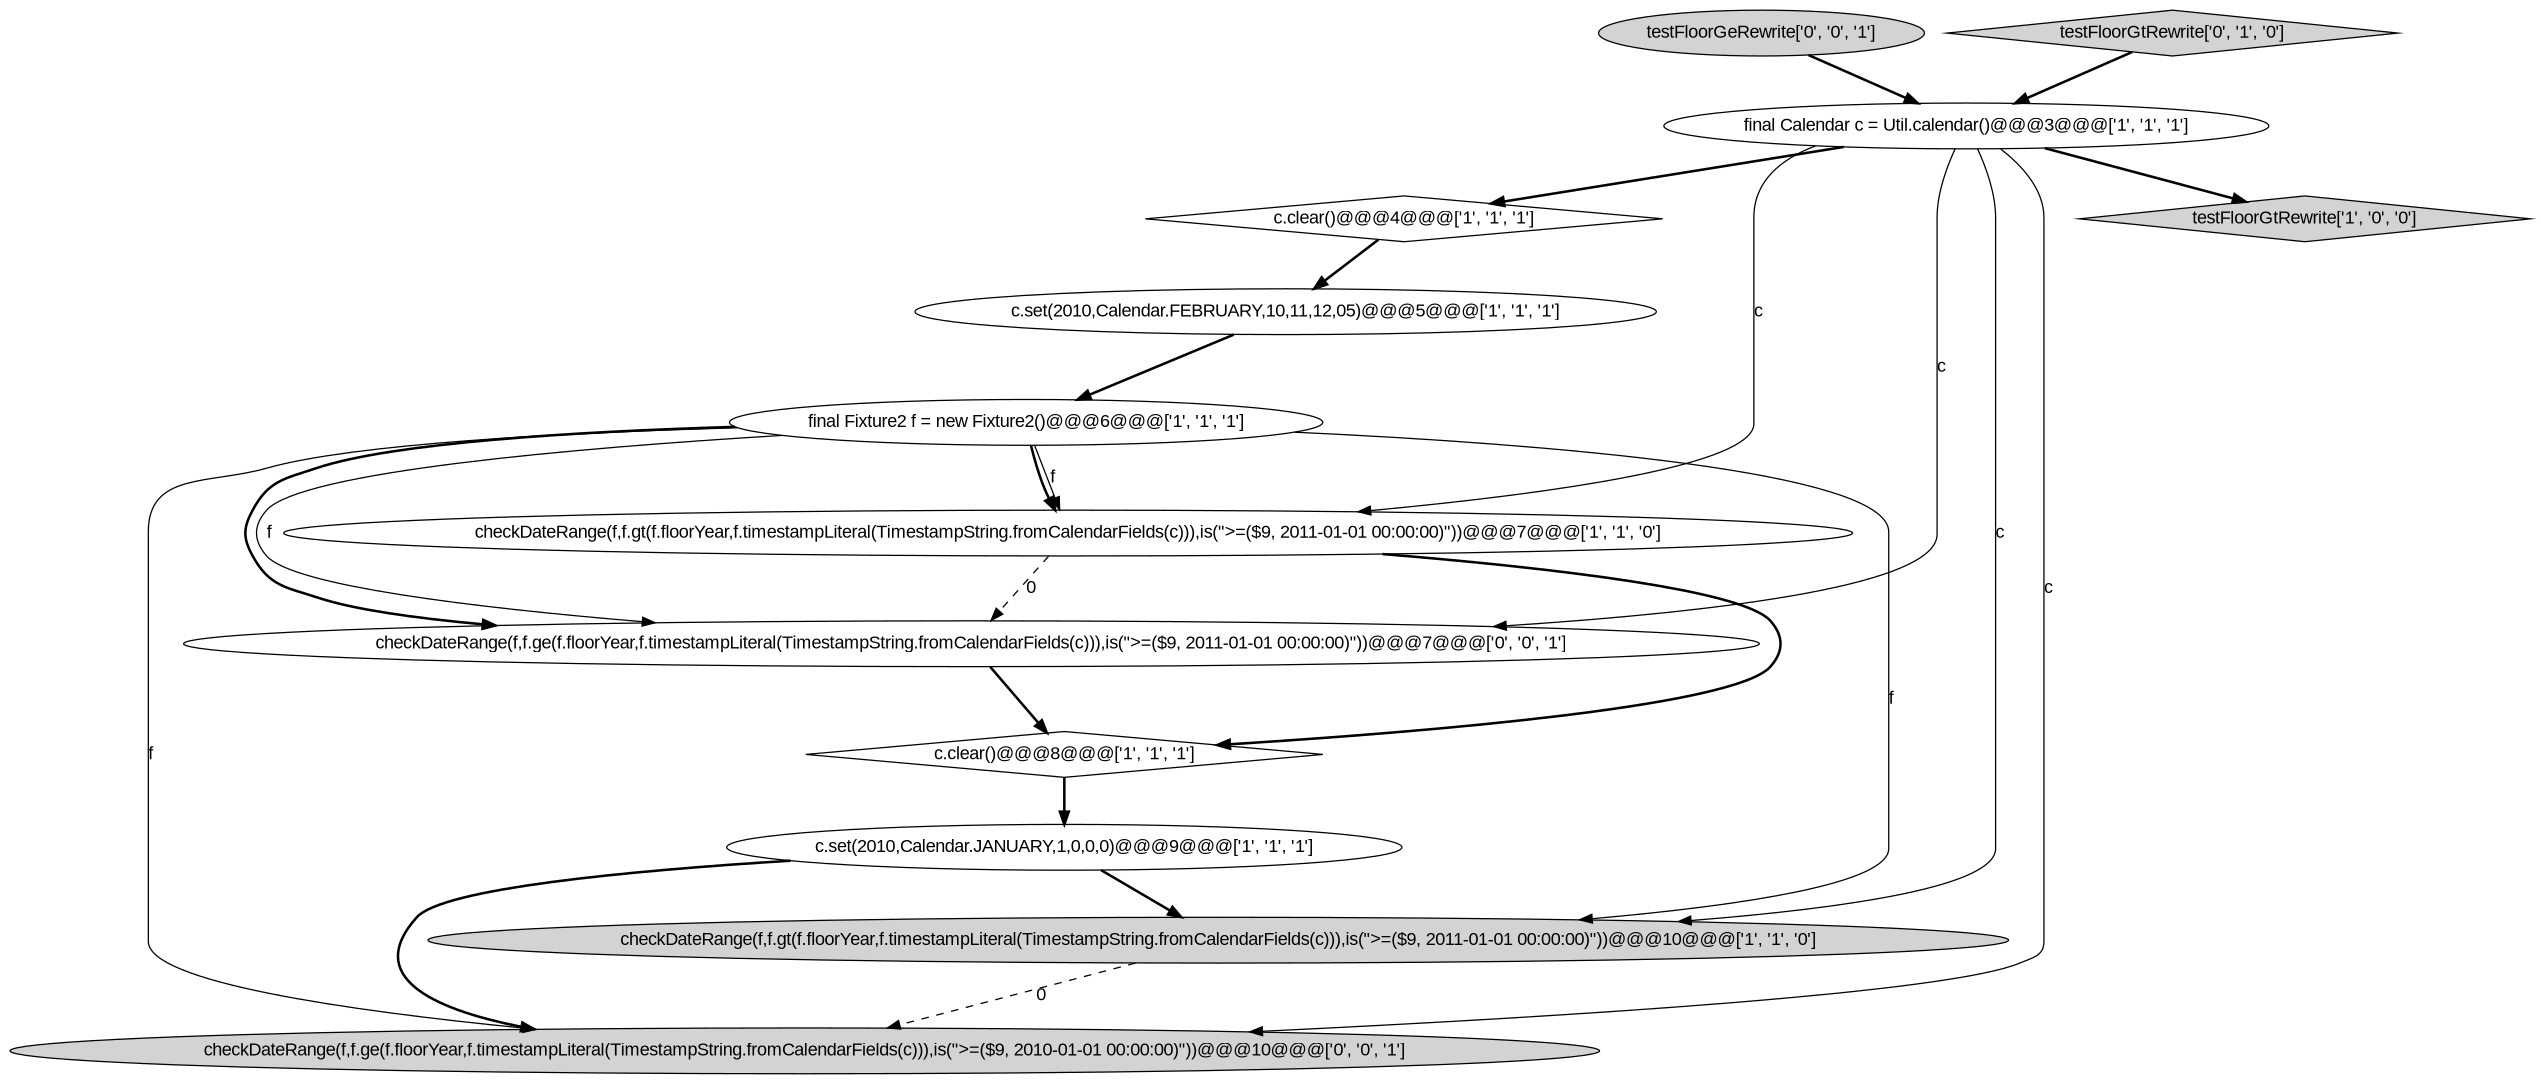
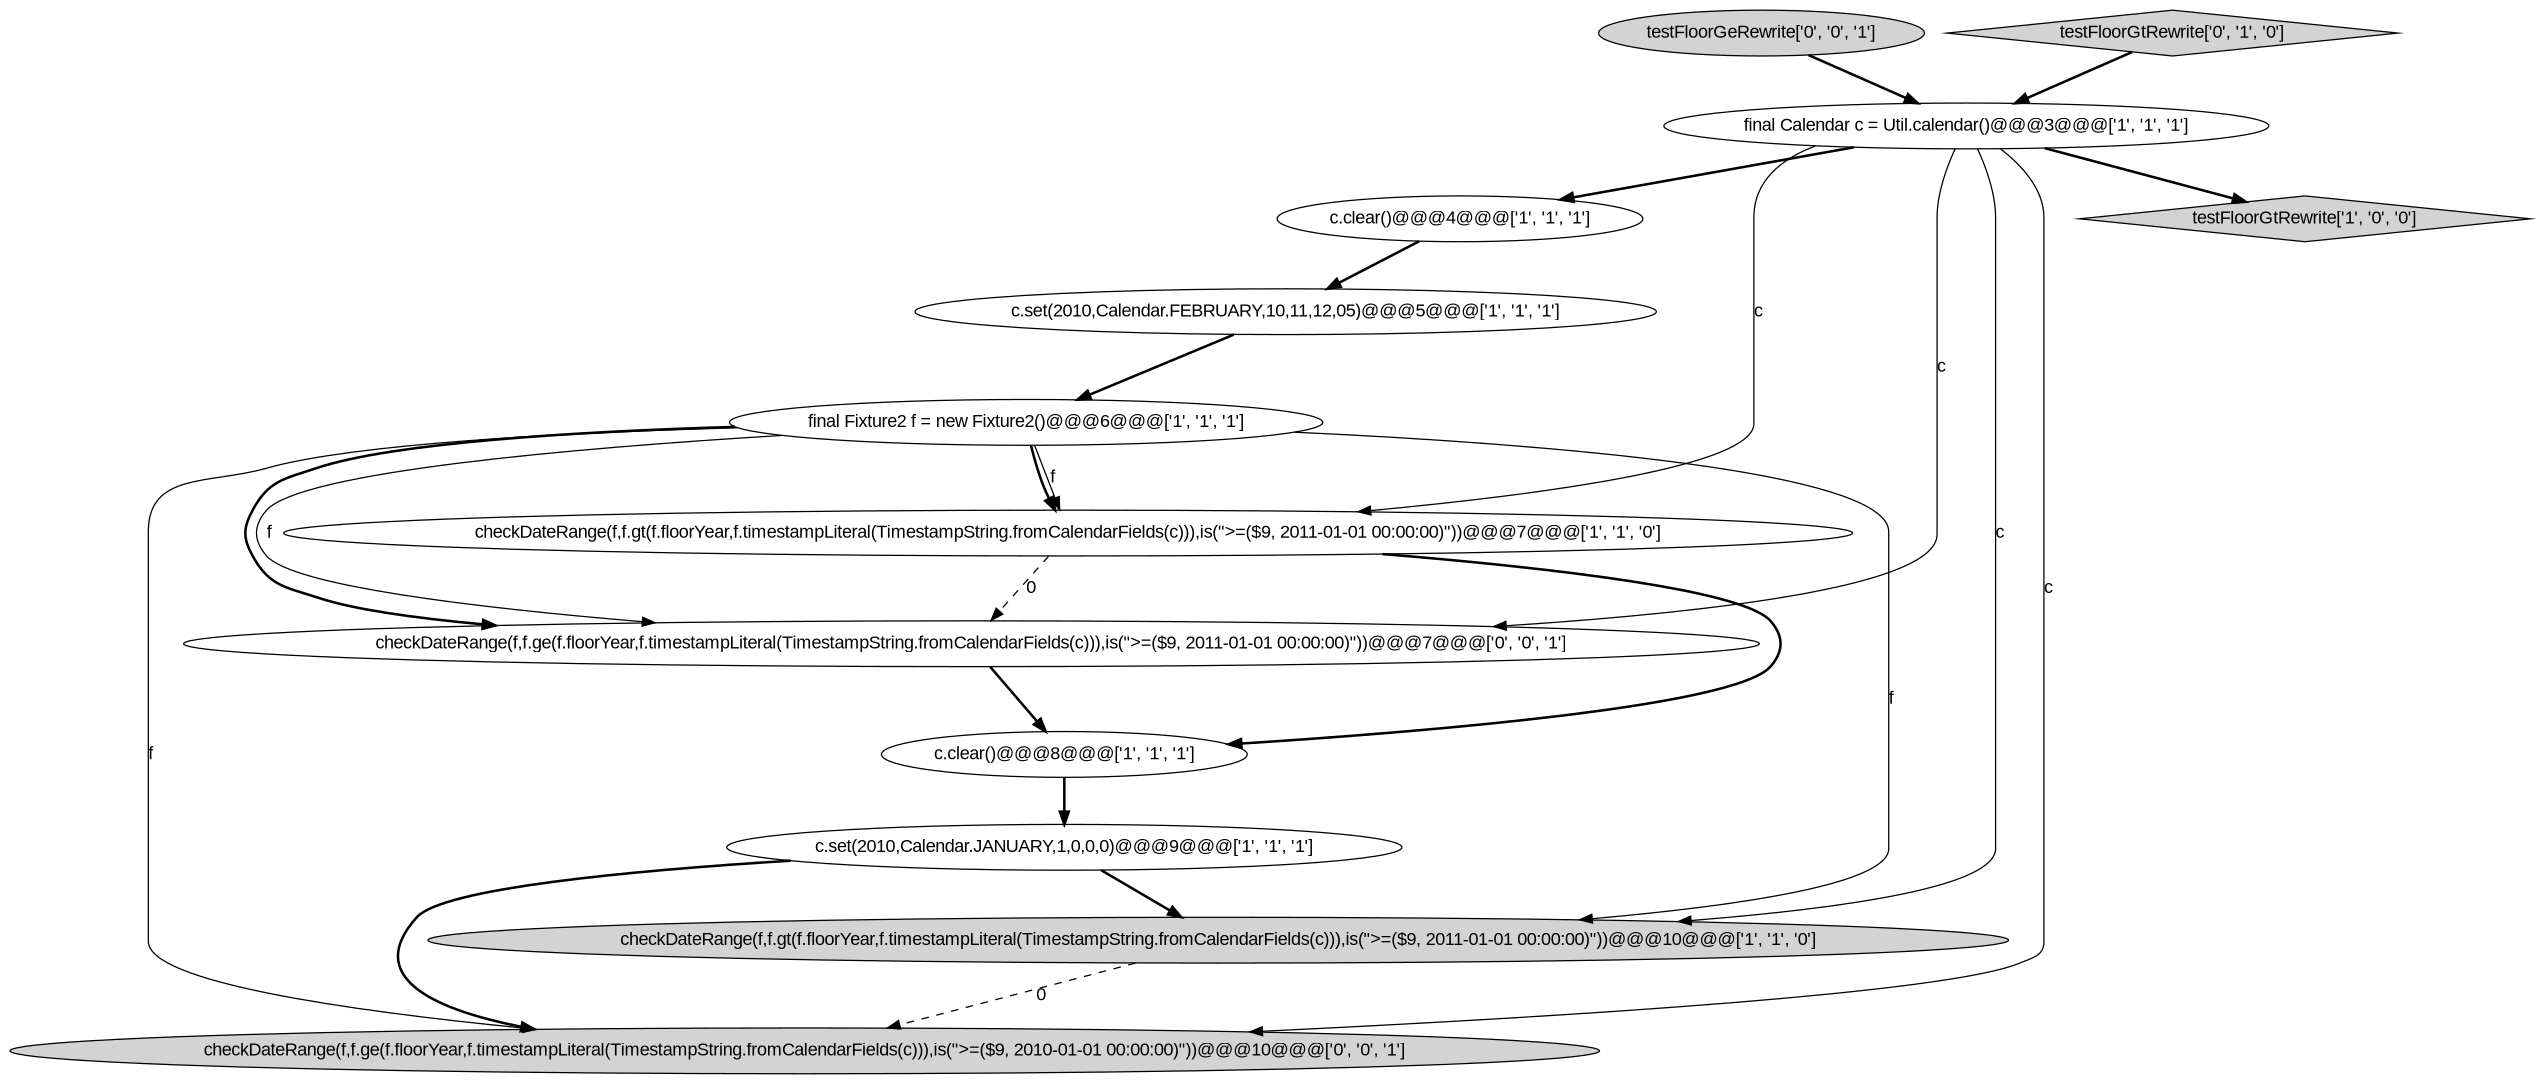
  digraph {
    fontname="Liberation Sans"
    node [fillcolor=white fontname="Liberation Sans" shape=ellipse style=filled]
    edge [fontname="Liberation Sans" style=bold]
-   n1 [label="c.clear()@@@8@@@['1', '1', '1']" shape=diamond]
+   n1 [label="c.clear()@@@8@@@['1', '1', '1']"]
    n2 [label="c.set(2010,Calendar.JANUARY,1,0,0,0)@@@9@@@['1', '1', '1']"]
    n3 [fillcolor=lightgray label="checkDateRange(f,f.ge(f.floorYear,f.timestampLiteral(TimestampString.fromCalendarFields(c))),is(\">=($9, 2010-01-01 00:00:00)\"))@@@10@@@['0', '0', '1']"]
    n4 [fillcolor=lightgray label="checkDateRange(f,f.gt(f.floorYear,f.timestampLiteral(TimestampString.fromCalendarFields(c))),is(\">=($9, 2011-01-01 00:00:00)\"))@@@10@@@['1', '1', '0']"]
    n5 [label="final Calendar c = Util.calendar()@@@3@@@['1', '1', '1']"]
    n6 [label="checkDateRange(f,f.ge(f.floorYear,f.timestampLiteral(TimestampString.fromCalendarFields(c))),is(\">=($9, 2011-01-01 00:00:00)\"))@@@7@@@['0', '0', '1']"]
    n7 [label="checkDateRange(f,f.gt(f.floorYear,f.timestampLiteral(TimestampString.fromCalendarFields(c))),is(\">=($9, 2011-01-01 00:00:00)\"))@@@7@@@['1', '1', '0']"]
-   n8 [label="c.clear()@@@4@@@['1', '1', '1']" shape=diamond]
+   n8 [label="c.clear()@@@4@@@['1', '1', '1']"]
    n9 [fillcolor=lightgray label="testFloorGtRewrite['1', '0', '0']" shape=diamond]
    n10 [label="c.set(2010,Calendar.FEBRUARY,10,11,12,05)@@@5@@@['1', '1', '1']"]
    n11 [label="final Fixture2 f = new Fixture2()@@@6@@@['1', '1', '1']"]
    n12 [fillcolor=lightgray label="testFloorGeRewrite['0', '0', '1']"]
    n13 [fillcolor=lightgray label="testFloorGtRewrite['0', '1', '0']" shape=diamond]
    n1 -> n2
    n2 -> n3
    n2 -> n4
    n4 -> n3 [label=0 style=dashed]
    n5 -> n3 [label=c style=solid]
    n5 -> n4 [label=c style=solid]
    n5 -> n6 [label=c style=solid]
    n5 -> n7 [label=c style=solid]
    n5 -> n8
    n5 -> n9
    n6 -> n1
    n7 -> n1
    n7 -> n6 [label=0 style=dashed]
    n8 -> n10
    n10 -> n11
    n11 -> n3 [label=f style=solid]
    n11 -> n4 [label=f style=solid]
    n11 -> n6 [label=f style=solid]
    n11 -> n6
    n11 -> n7 [label=f style=solid]
    n11 -> n7
    n12 -> n5
    n13 -> n5
  }
